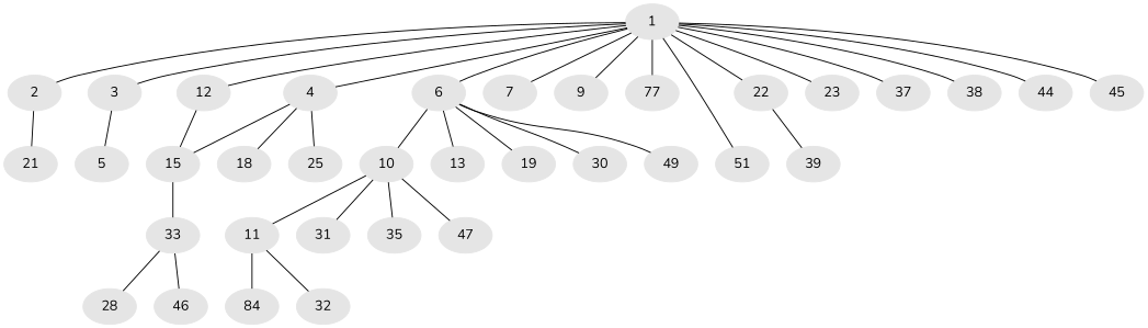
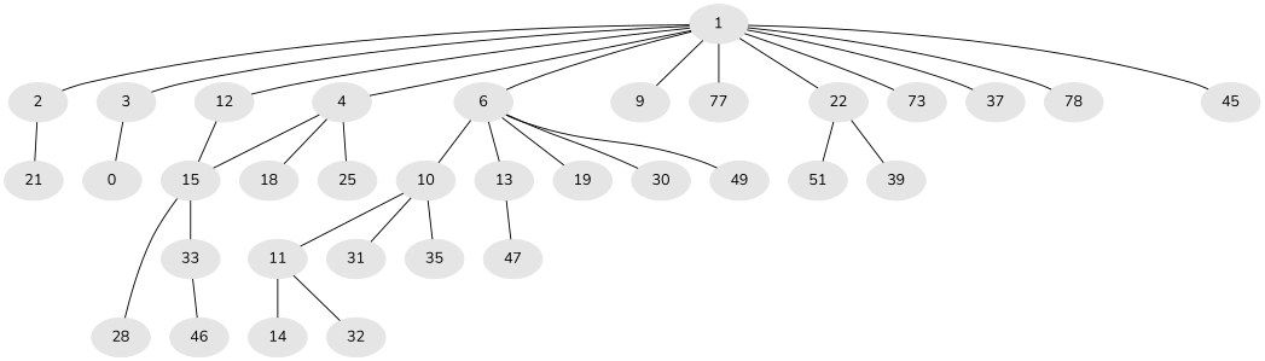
  graph {
    fontname=Nunito
    node [color=gray90 fontname=Nunito style=filled]
    edge [fontname=Nunito]
    1 [super="+8"]
    2 [super="+26"]
    3 [super="+34"]
    4
    6 [super="+16"]
-   7
    9 [super="+24"]
    12
    n9 [label=77]
    22 [super="+29"]
-   23 [super="+52"]
+   23 [super="+52" label=73]
    37
-   38
-   44
+   38 [label=78]
    45
    51
    21
-   5
+   5 [label=0]
    15 [super="+25"]
    18
    n21 [label=25]
    10 [super="+43"]
    13
    19 [super="+40"]
    30
    49
    39
    28 [super="+48"]
    33 [super="+36"]
    11 [super="+41"]
    31 [super="+42"]
    35 [super="+50"]
    47
-   14 [label=84]
+   14
    32
    46
    1 -- 2
    1 -- 3
    1 -- 4
    1 -- 6
-   1 -- 7
    1 -- 9
    1 -- 12
    1 -- n9
    1 -- 22
    1 -- 23
    1 -- 37
    1 -- 38
-   1 -- 44
    1 -- 45
-   1 -- 51
+   22 -- 51
    2 -- 21
    3 -- 5
    4 -- 15
    4 -- 18
    4 -- n21
    6 -- 10
    6 -- 13
    6 -- 19
    6 -- 30
    6 -- 49
    12 -- 15
    22 -- 39
-   33 -- 28
+   15 -- 28
    15 -- 33
    10 -- 11
    10 -- 31
    10 -- 35
-   10 -- 47
+   13 -- 47
    33 -- 46
    11 -- 14
    11 -- 32
  }
